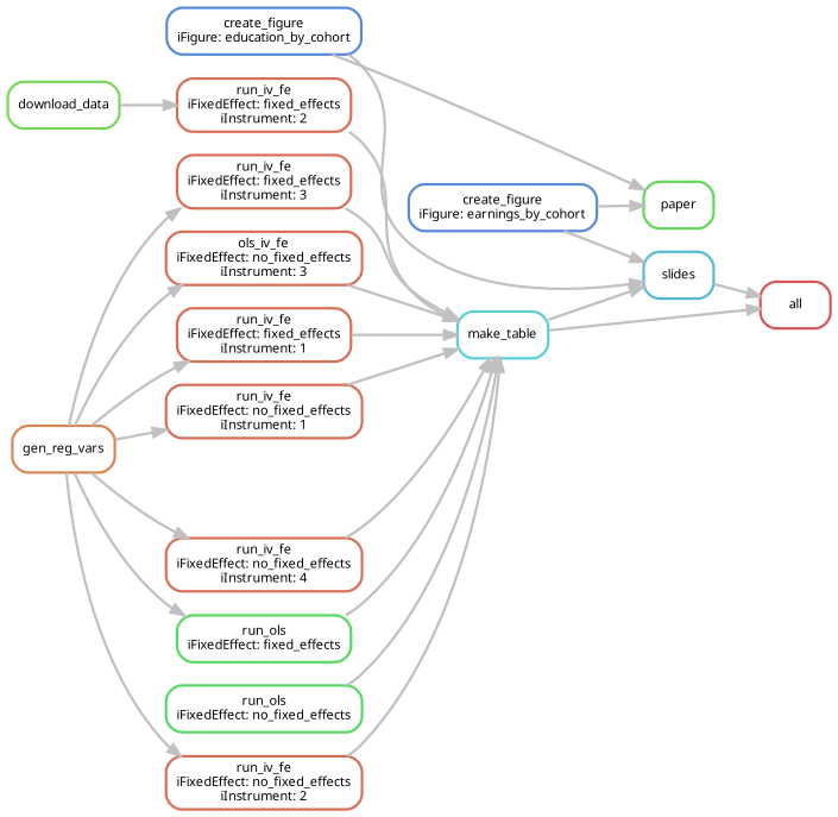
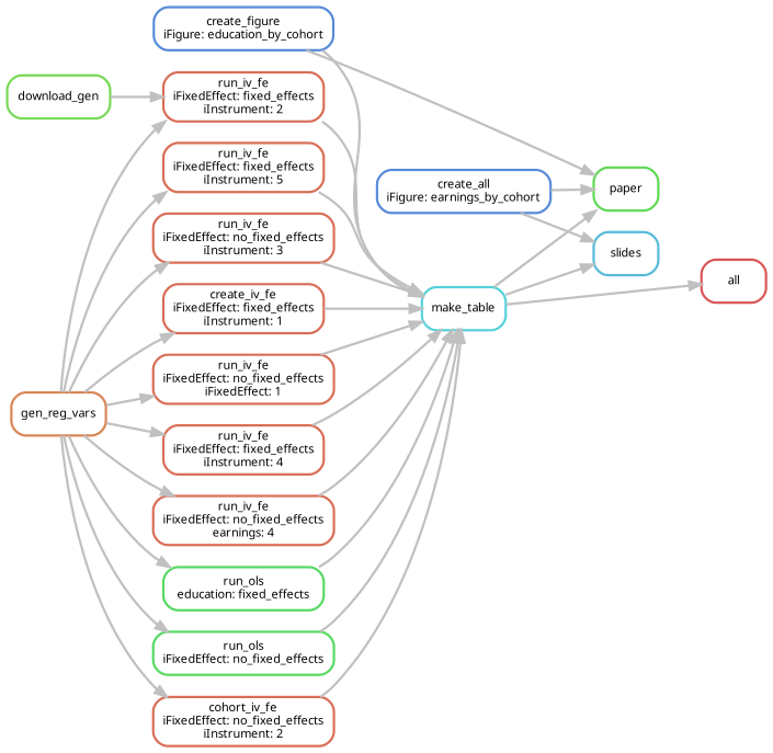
  digraph {
    bgcolor=white
    rankdir=LR
    node [color="0.03 0.6 0.85" fontname=sans fontsize=10 penwidth=2 shape=box style=rounded]
    edge [color=grey penwidth=2]
    n1 [color="0.00 0.6 0.85" label=all]
    n2 [color="0.32 0.6 0.85" label=paper]
-   n3 [color="0.60 0.6 0.85" label="create_figure\niFigure: earnings_by_cohort"]
+   n3 [color="0.60 0.6 0.85" label="create_all\niFigure: earnings_by_cohort"]
    n4 [color="0.54 0.6 0.85" label=slides]
    n5 [color="0.60 0.6 0.85" label="create_figure\niFigure: education_by_cohort"]
    n6 [color="0.06 0.6 0.85" label=gen_reg_vars]
-   n7 [color="0.35 0.6 0.85" label="run_ols\niFixedEffect: fixed_effects"]
+   n7 [color="0.35 0.6 0.85" label="run_ols\neducation: fixed_effects"]
    n8 [color="0.35 0.6 0.85" label="run_ols\niFixedEffect: no_fixed_effects"]
    n9 [label="run_iv_fe\niFixedEffect: fixed_effects\niInstrument: 2"]
-   n10 [label="run_iv_fe\niFixedEffect: no_fixed_effects\niInstrument: 2"]
-   n11 [label="run_iv_fe\niFixedEffect: fixed_effects\niInstrument: 3"]
-   n12 [label="ols_iv_fe\niFixedEffect: no_fixed_effects\niInstrument: 3"]
-   n13 [label="run_iv_fe\niFixedEffect: fixed_effects\niInstrument: 1"]
-   n14 [label="run_iv_fe\niFixedEffect: no_fixed_effects\niInstrument: 1"]
-   n16 [label="run_iv_fe\niFixedEffect: no_fixed_effects\niInstrument: 4"]
+   n10 [label="cohort_iv_fe\niFixedEffect: no_fixed_effects\niInstrument: 2"]
+   n11 [label="run_iv_fe\niFixedEffect: fixed_effects\niInstrument: 5"]
+   n12 [label="run_iv_fe\niFixedEffect: no_fixed_effects\niInstrument: 3"]
+   n13 [label="create_iv_fe\niFixedEffect: fixed_effects\niInstrument: 1"]
+   n14 [label="run_iv_fe\niFixedEffect: no_fixed_effects\niFixedEffect: 1"]
+   n15 [label="run_iv_fe\niFixedEffect: fixed_effects\niInstrument: 4"]
+   n16 [label="run_iv_fe\niFixedEffect: no_fixed_effects\nearnings: 4"]
    n17 [color="0.51 0.6 0.85" label=make_table]
-   n18 [color="0.29 0.6 0.85" label=download_data]
+   n18 [color="0.29 0.6 0.85" label=download_gen]
    n3 -> n2
    n3 -> n4
-   n4 -> n1
    n5 -> n2
-   n5 -> n4
+   n5 -> n17
    n6 -> n7
+   n6 -> n8
+   n6 -> n9
    n6 -> n10
    n6 -> n11
    n6 -> n12
    n6 -> n13
    n6 -> n14
+   n6 -> n15
    n6 -> n16
    n7 -> n17
    n8 -> n17
    n9 -> n17
    n10 -> n17
    n11 -> n17
    n12 -> n17
    n13 -> n17
    n14 -> n17
+   n15 -> n17
    n16 -> n17
    n17 -> n1
+   n17 -> n2
    n17 -> n4
    n18 -> n9
  }
